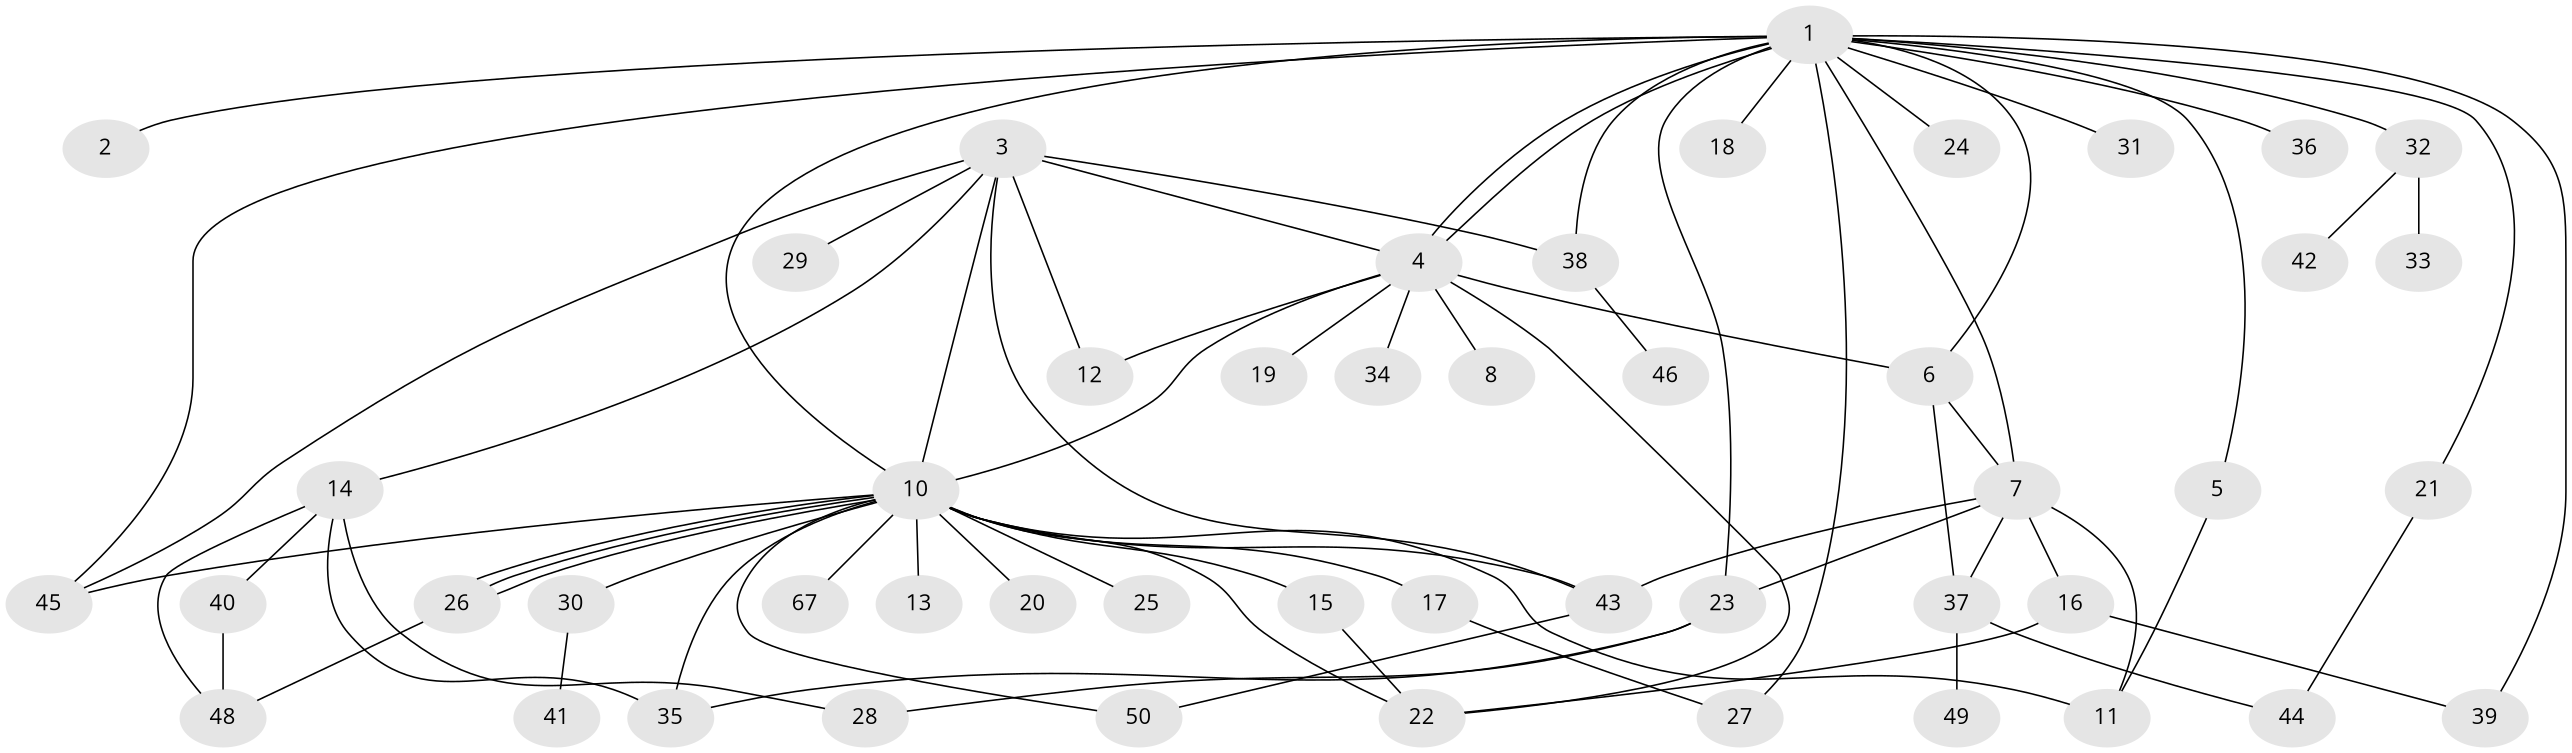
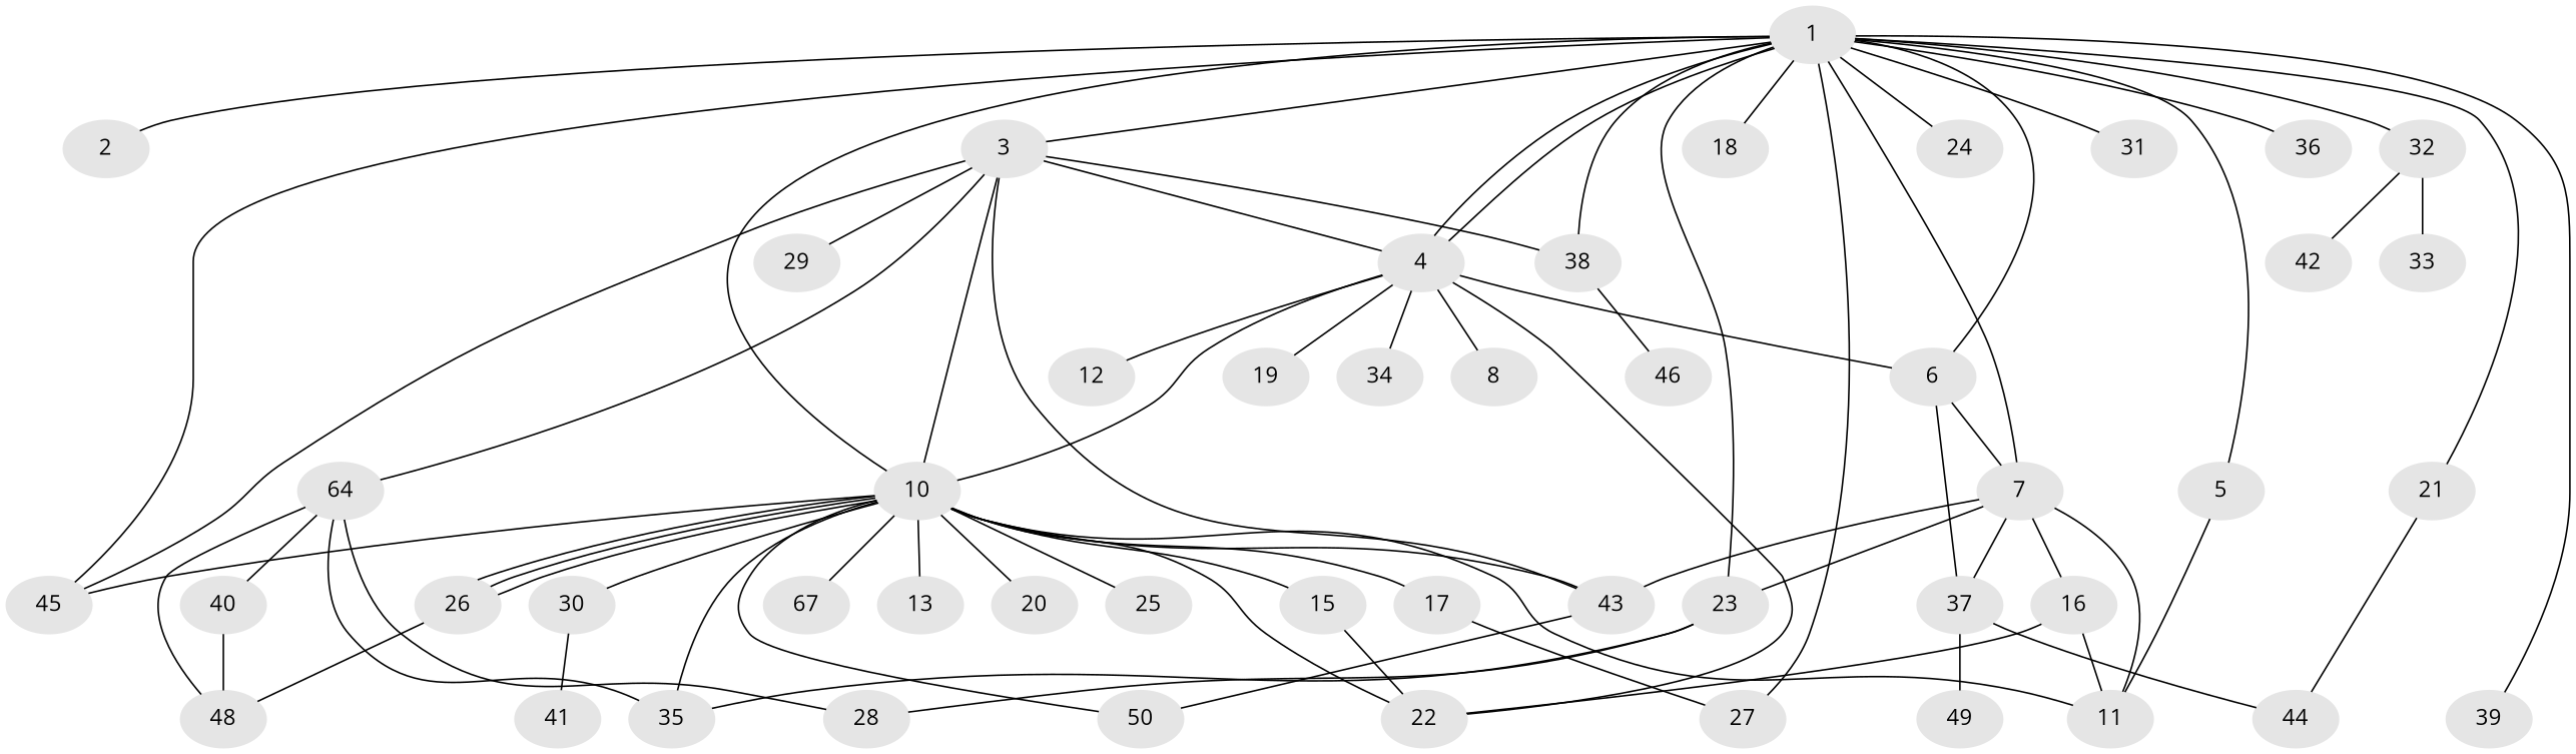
  graph {
    fontname="Open Sans"
    node [color=gray90 fontname="Open Sans" style=filled]
    edge [fontname="Open Sans"]
    1
    2
    3
    4
    5
    6
    7
    10
    18
    21
    23
    24
    27
    31
    32
    36
    38
    39
    45
-   14
+   14 [label=64]
    29
    43
    8
    12
    19
    22
    34
    11
    37
    16
    13
    15
    17
    20
    25
    26
    30
    35
    n39 [label=67]
    50
    44
    28
    33
    42
    46
    40
    48
    49
    41
    1 -- 2
-   12 -- 3
+   1 -- 3
    1 -- 4
    1 -- 4
    1 -- 5
    1 -- 6
    1 -- 7
    1 -- 10
    1 -- 18
    1 -- 21
    1 -- 23
    1 -- 24
    1 -- 27
    1 -- 31
    1 -- 32
    1 -- 36
    1 -- 38
    1 -- 39
    1 -- 45
    3 -- 4
    3 -- 10
    3 -- 38
    3 -- 45
    3 -- 14
    3 -- 29
    3 -- 43
    4 -- 6
    4 -- 10
    4 -- 8
    4 -- 12
    4 -- 19
    4 -- 22
    4 -- 34
    5 -- 11
    6 -- 7
    6 -- 37
    7 -- 23
    7 -- 43
    7 -- 11
    7 -- 37
    7 -- 16
    10 -- 45
    10 -- 43
    10 -- 22
    10 -- 11
    10 -- 13
    10 -- 15
    10 -- 17
    10 -- 20
    10 -- 25
    10 -- 26
    10 -- 26
    10 -- 26
    10 -- 30
    10 -- 35
    10 -- n39
    10 -- 50
    21 -- 44
    23 -- 35
    23 -- 28
    32 -- 33
    32 -- 42
    38 -- 46
    14 -- 35
    14 -- 28
    14 -- 40
    14 -- 48
    43 -- 50
    37 -- 44
    37 -- 49
-   16 -- 39
+   16 -- 11
    16 -- 22
    15 -- 22
    17 -- 27
    26 -- 48
    30 -- 41
    40 -- 48
  }
